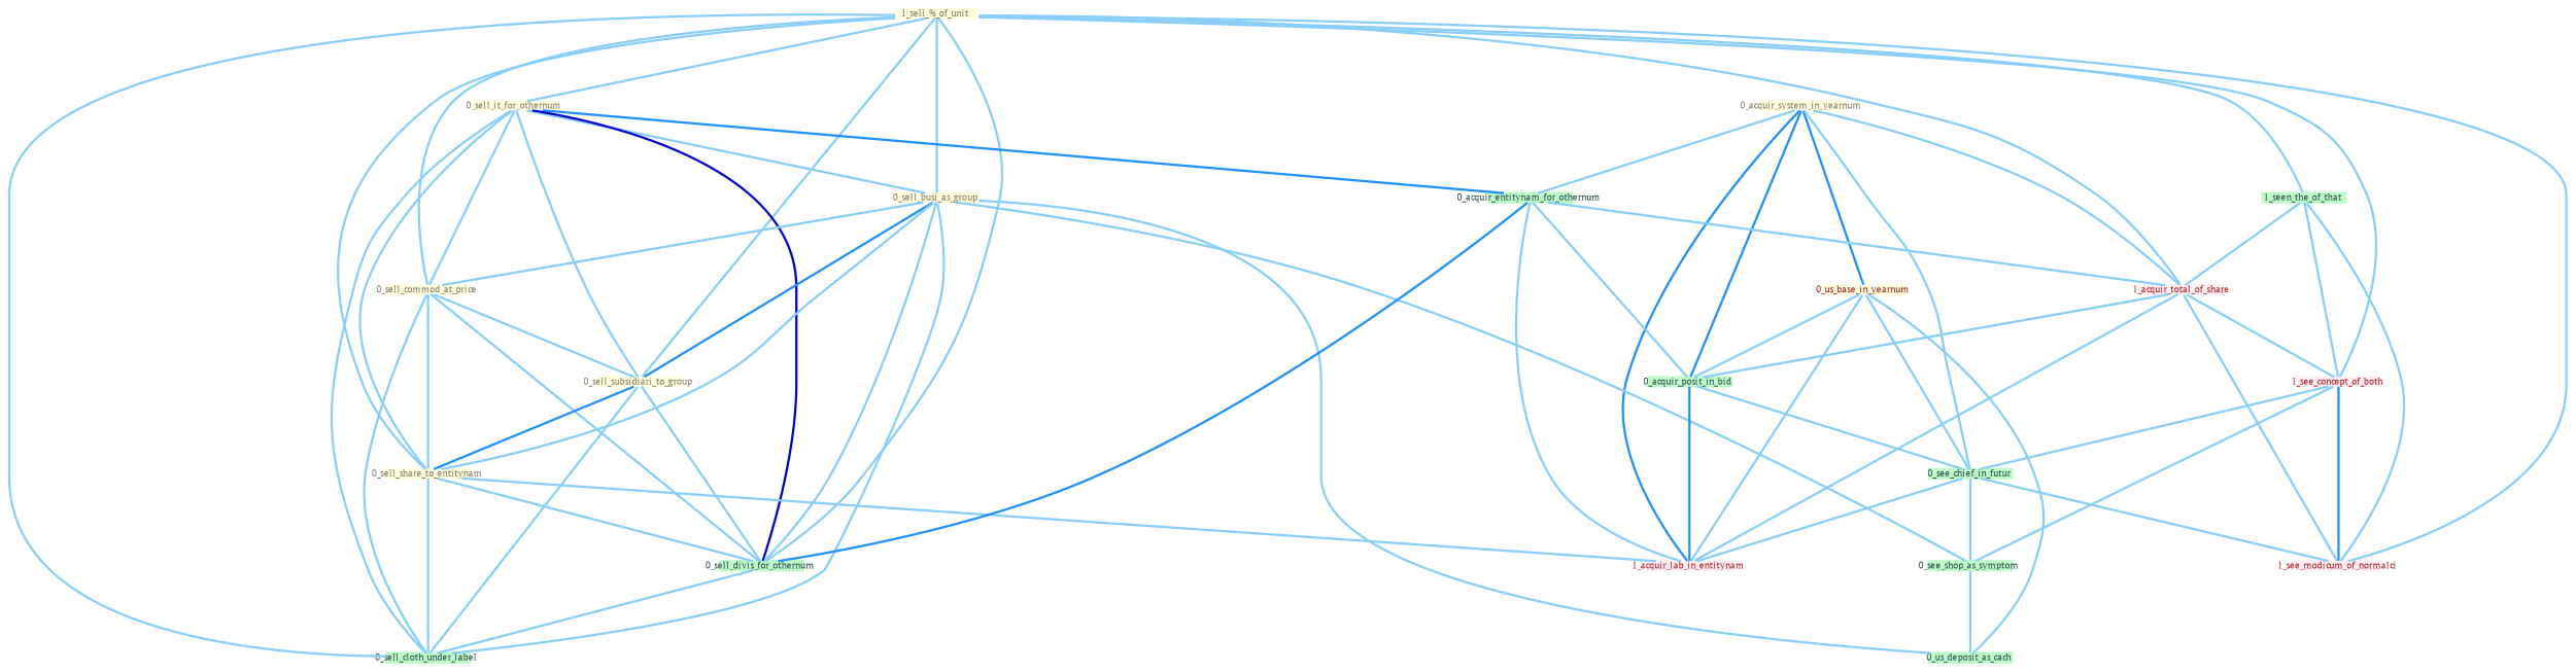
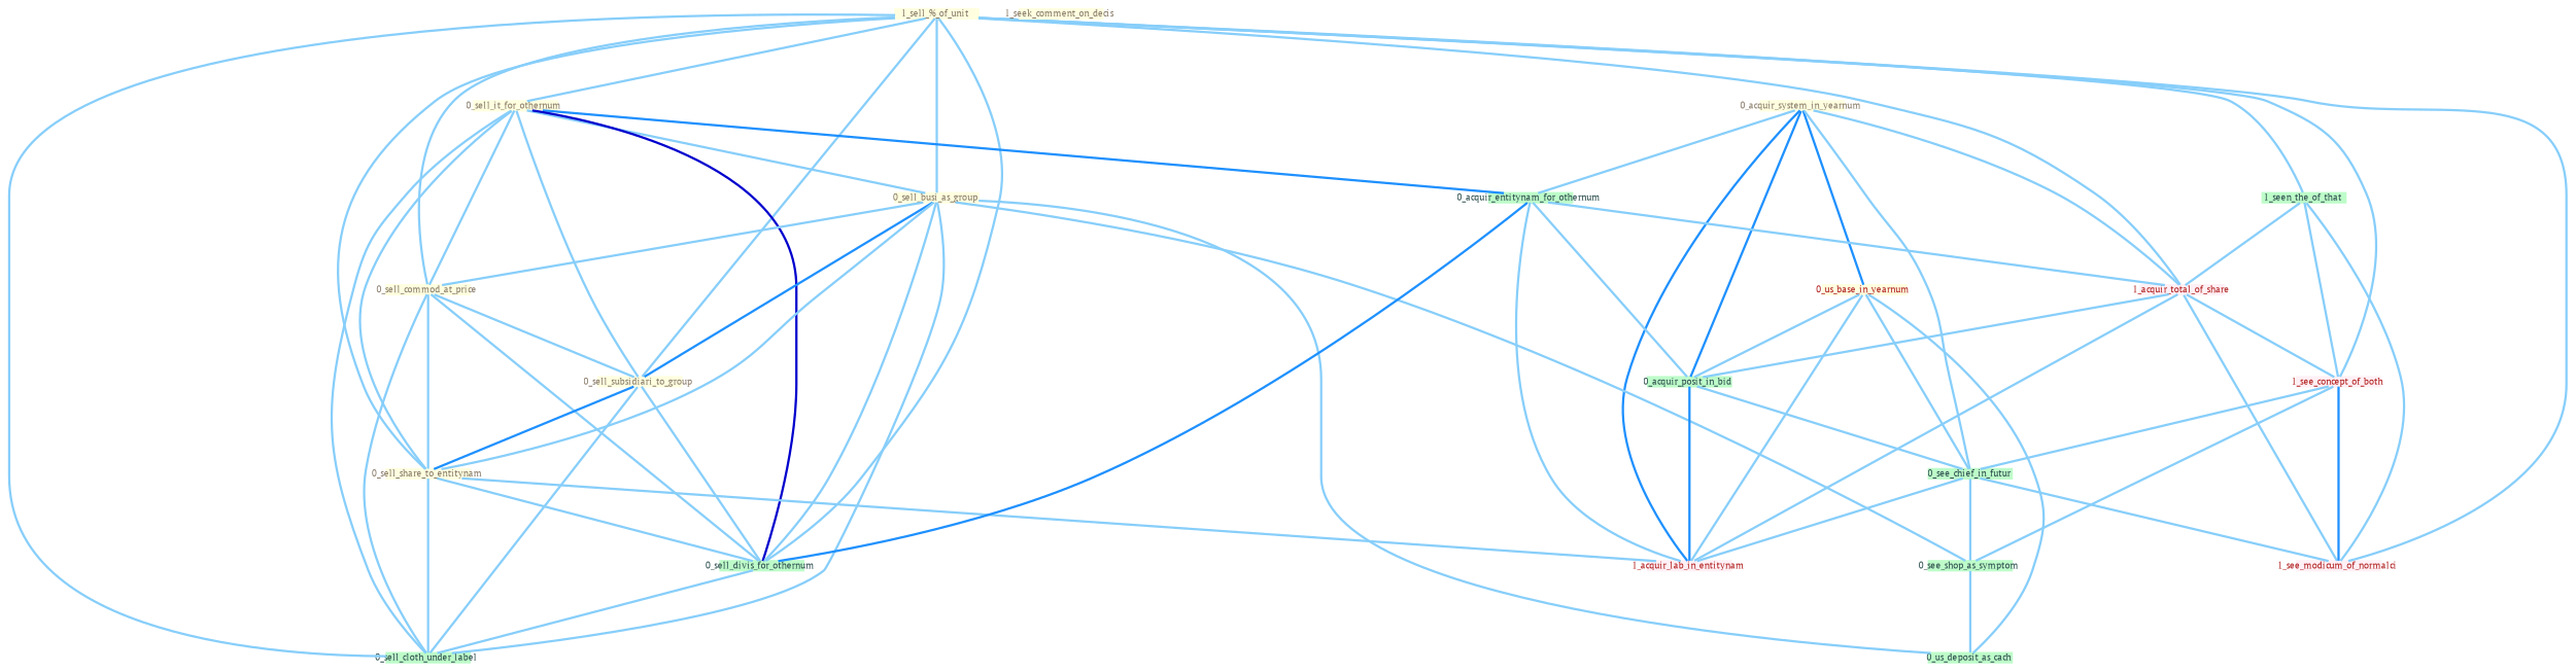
  graph {
    fontname="PT Serif"
    node [color="#ffffe0" fixedsize=true fontcolor="#8b7d6b" fontname="PT Serif" fontsize=4 shape=polygon style=filled]
    edge [color="#87cefa" fontname="PT Serif" w=1]
    "0_acquir_system_in_yearnum " [height=.06 width=.5]
    "1_sell_%_of_unit " [height=.06 width=.5]
+   "1_seek_comment_on_decis " [height=.06 width=.5]
    "0_us_base_in_yearnum " [fontcolor="#b22222" height=.06 width=.5]
    "0_sell_it_for_othernum " [height=.06 width=.5]
    "0_sell_busi_as_group " [height=.06 width=.5]
    "0_sell_commod_at_price " [height=.06 width=.5]
    "0_sell_subsidiari_to_group " [height=.06 width=.5]
    "0_sell_share_to_entitynam " [height=.06 width=.5]
    "1_acquir_total_of_share " [color="#fff0f5" fontcolor="#b22222" height=.06 width=.5]
    "1_see_concept_of_both " [color="#fff0f5" fontcolor="#b22222" height=.06 width=.5]
    "1_acquir_lab_in_entitynam " [color="#fff0f5" fontcolor="#b22222" height=.06 width=.5]
    "1_see_modicum_of_normalci " [color="#fff0f5" fontcolor="#b22222" height=.06 width=.5]
    "0_acquir_entitynam_for_othernum " [color="#BDFCC9" fontcolor="#2f4f4f" height=.06 width=.5]
    "0_acquir_posit_in_bid " [color="#BDFCC9" fontcolor="#2f4f4f" height=.06 width=.5]
    "0_see_chief_in_futur " [color="#BDFCC9" fontcolor="#2f4f4f" height=.06 width=.5]
    "1_seen_the_of_that " [color="#BDFCC9" fontcolor="#2f4f4f" height=.06 width=.5]
    "0_sell_divis_for_othernum " [color="#BDFCC9" fontcolor="#2f4f4f" height=.06 width=.5]
    "0_sell_cloth_under_label " [color="#BDFCC9" fontcolor="#2f4f4f" height=.06 width=.5]
    "0_us_deposit_as_cach " [color="#BDFCC9" fontcolor="#2f4f4f" height=.06 width=.5]
    "0_see_shop_as_symptom " [color="#BDFCC9" fontcolor="#2f4f4f" height=.06 width=.5]
    subgraph sub_1 {
      "0_acquir_system_in_yearnum "
      "1_sell_%_of_unit "
+     "1_seek_comment_on_decis "
      "0_us_base_in_yearnum "
      "0_sell_it_for_othernum "
      "0_sell_busi_as_group "
      "0_sell_commod_at_price "
      "0_sell_subsidiari_to_group "
      "0_sell_share_to_entitynam "
    }
    subgraph sub_2 {
      "1_acquir_total_of_share "
      "1_see_concept_of_both "
      "1_acquir_lab_in_entitynam "
      "1_see_modicum_of_normalci "
    }
    "0_acquir_system_in_yearnum " -- "0_us_base_in_yearnum " [color="#1e90ff" w=2]
    "0_acquir_system_in_yearnum " -- "1_acquir_total_of_share "
    "0_acquir_system_in_yearnum " -- "1_acquir_lab_in_entitynam " [color="#1e90ff" w=2]
    "0_acquir_system_in_yearnum " -- "0_acquir_entitynam_for_othernum "
    "0_acquir_system_in_yearnum " -- "0_acquir_posit_in_bid " [color="#1e90ff" w=2]
    "0_acquir_system_in_yearnum " -- "0_see_chief_in_futur "
    "1_sell_%_of_unit " -- "0_sell_it_for_othernum "
    "1_sell_%_of_unit " -- "0_sell_busi_as_group "
    "1_sell_%_of_unit " -- "0_sell_commod_at_price "
    "1_sell_%_of_unit " -- "0_sell_subsidiari_to_group "
    "1_sell_%_of_unit " -- "0_sell_share_to_entitynam "
    "1_sell_%_of_unit " -- "1_acquir_total_of_share "
    "1_sell_%_of_unit " -- "1_see_concept_of_both "
    "1_sell_%_of_unit " -- "1_see_modicum_of_normalci "
    "1_sell_%_of_unit " -- "1_seen_the_of_that "
    "1_sell_%_of_unit " -- "0_sell_divis_for_othernum "
    "1_sell_%_of_unit " -- "0_sell_cloth_under_label "
    "0_us_base_in_yearnum " -- "1_acquir_lab_in_entitynam "
    "0_us_base_in_yearnum " -- "0_acquir_posit_in_bid "
    "0_us_base_in_yearnum " -- "0_see_chief_in_futur "
    "0_us_base_in_yearnum " -- "0_us_deposit_as_cach "
    "0_sell_it_for_othernum " -- "0_sell_busi_as_group "
    "0_sell_it_for_othernum " -- "0_sell_commod_at_price "
    "0_sell_it_for_othernum " -- "0_sell_subsidiari_to_group "
    "0_sell_it_for_othernum " -- "0_sell_share_to_entitynam "
    "0_sell_it_for_othernum " -- "0_acquir_entitynam_for_othernum " [color="#1e90ff" w=2]
    "0_sell_it_for_othernum " -- "0_sell_divis_for_othernum " [color="#0000cd" w=3]
    "0_sell_it_for_othernum " -- "0_sell_cloth_under_label "
    "0_sell_busi_as_group " -- "0_sell_commod_at_price "
    "0_sell_busi_as_group " -- "0_sell_subsidiari_to_group " [color="#1e90ff" w=2]
    "0_sell_busi_as_group " -- "0_sell_share_to_entitynam "
    "0_sell_busi_as_group " -- "0_sell_divis_for_othernum "
    "0_sell_busi_as_group " -- "0_sell_cloth_under_label "
    "0_sell_busi_as_group " -- "0_us_deposit_as_cach "
    "0_sell_busi_as_group " -- "0_see_shop_as_symptom "
    "0_sell_commod_at_price " -- "0_sell_subsidiari_to_group "
    "0_sell_commod_at_price " -- "0_sell_share_to_entitynam "
    "0_sell_commod_at_price " -- "0_sell_divis_for_othernum "
    "0_sell_commod_at_price " -- "0_sell_cloth_under_label "
    "0_sell_subsidiari_to_group " -- "0_sell_share_to_entitynam " [color="#1e90ff" w=2]
    "0_sell_subsidiari_to_group " -- "0_sell_divis_for_othernum "
    "0_sell_subsidiari_to_group " -- "0_sell_cloth_under_label "
    "0_sell_share_to_entitynam " -- "1_acquir_lab_in_entitynam "
    "0_sell_share_to_entitynam " -- "0_sell_divis_for_othernum "
    "0_sell_share_to_entitynam " -- "0_sell_cloth_under_label "
    "1_acquir_total_of_share " -- "1_see_concept_of_both "
    "1_acquir_total_of_share " -- "1_acquir_lab_in_entitynam "
    "1_acquir_total_of_share " -- "1_see_modicum_of_normalci "
    "1_acquir_total_of_share " -- "0_acquir_posit_in_bid "
    "1_see_concept_of_both " -- "1_see_modicum_of_normalci " [color="#1e90ff" w=2]
    "1_see_concept_of_both " -- "0_see_chief_in_futur "
    "1_see_concept_of_both " -- "0_see_shop_as_symptom "
    "0_acquir_entitynam_for_othernum " -- "1_acquir_total_of_share "
    "0_acquir_entitynam_for_othernum " -- "1_acquir_lab_in_entitynam "
    "0_acquir_entitynam_for_othernum " -- "0_acquir_posit_in_bid "
    "0_acquir_entitynam_for_othernum " -- "0_sell_divis_for_othernum " [color="#1e90ff" w=2]
    "0_acquir_posit_in_bid " -- "1_acquir_lab_in_entitynam " [color="#1e90ff" w=2]
    "0_acquir_posit_in_bid " -- "0_see_chief_in_futur "
    "0_see_chief_in_futur " -- "1_acquir_lab_in_entitynam "
    "0_see_chief_in_futur " -- "1_see_modicum_of_normalci "
    "0_see_chief_in_futur " -- "0_see_shop_as_symptom "
    "1_seen_the_of_that " -- "1_acquir_total_of_share "
    "1_seen_the_of_that " -- "1_see_concept_of_both "
    "1_seen_the_of_that " -- "1_see_modicum_of_normalci "
    "0_sell_divis_for_othernum " -- "0_sell_cloth_under_label "
    "0_see_shop_as_symptom " -- "0_us_deposit_as_cach "
  }
